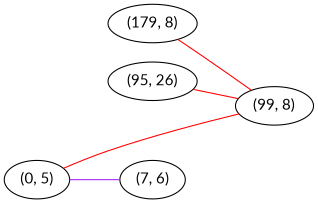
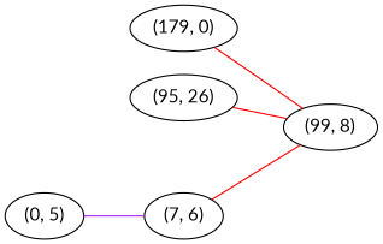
  graph {
    fontname=Lato
    rankdir=LR
    node [fontname=Lato]
    edge [color=red fontname=Lato weight=1]
-   "(179, 8)"
+   "(179, 8)" [label="(179, 0)"]
    "(99, 8)"
    "(95, 26)"
    n4 [label="(0, 5)"]
    "(7, 6)"
    "(179, 8)" -- "(99, 8)"
    "(95, 26)" -- "(99, 8)"
    n4 -- "(7, 6)" [color=purple weight=4]
-   n4 -- "(99, 8)"
+   "(7, 6)" -- "(99, 8)"
  }
